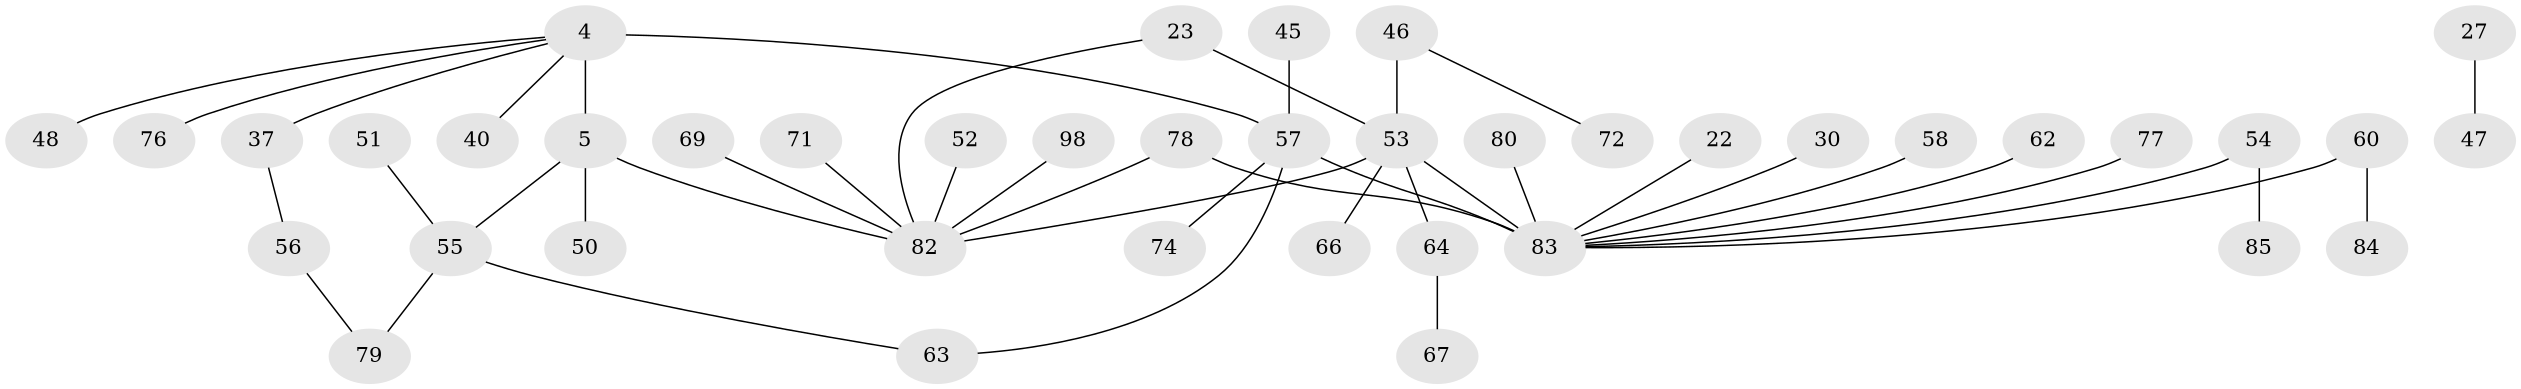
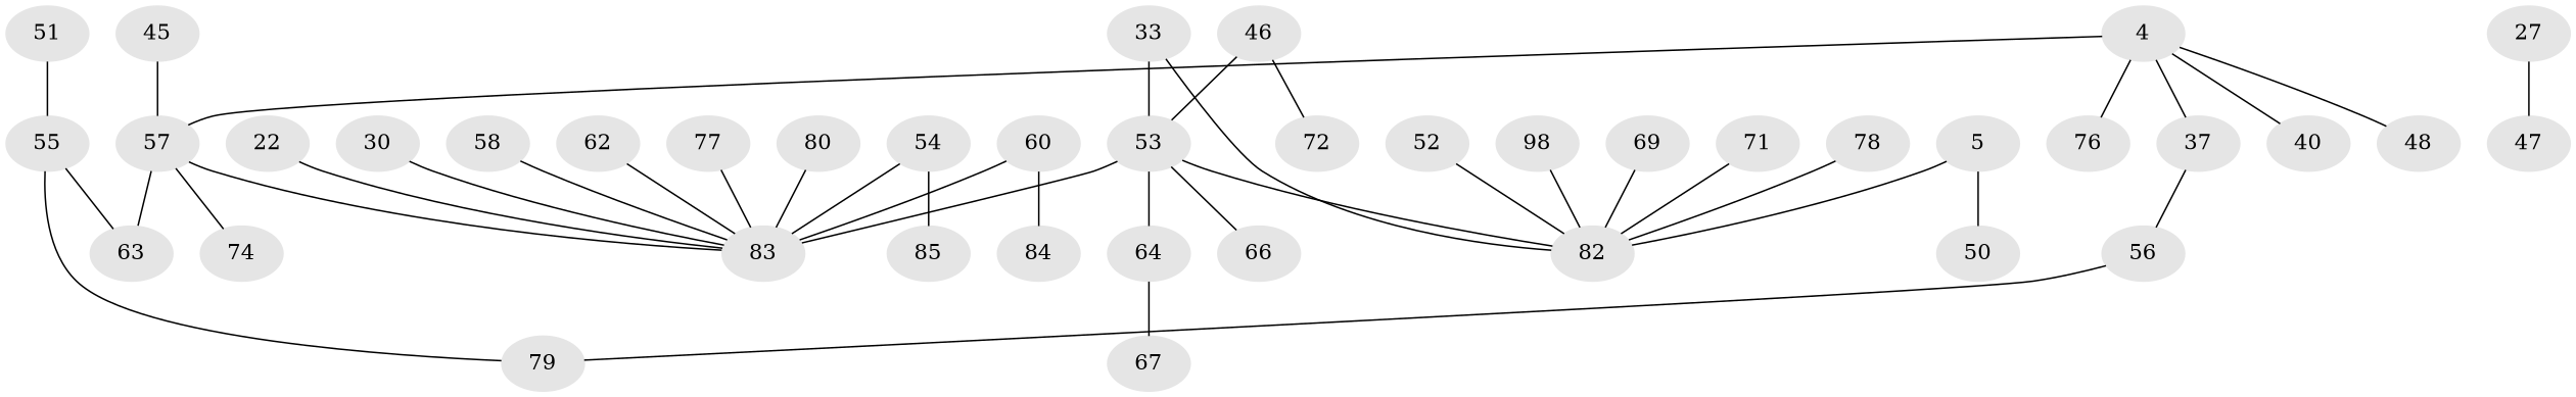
  graph {
    node [color=gray90 style=filled]
    4 [super="+3+1"]
    5 [super="+2"]
    37 [super="+29+31"]
    40
    48 [super="+14"]
    57 [super="+12+8+10"]
    76
    50 [super="+28"]
    55 [super="+49+23"]
    82 [super="+38+61+39"]
    56
    83 [super="+42+41+13+11+65+35+43"]
    63 [super="+18+36"]
    74
    79
    22
    47 [super="+32"]
    27
    30
    53 [super="+24+44"]
    64
    66
-   33 [label=23]
+   33
    45
    46
    72
    51
    52
    67
    54
    85
    58
    60
    84
    62
    n36 [label=98]
    69
    71
    77
    78 [super="+75+73"]
    80
-   4 -- 5 [weight=3]
    4 -- 37
    4 -- 40
    4 -- 48
    4 -- 57 [weight=2]
    4 -- 76
    5 -- 50
-   5 -- 55
    5 -- 82
    37 -- 56
    57 -- 83 [weight=2]
    57 -- 63
    57 -- 74
    55 -- 63
    55 -- 79
    56 -- 79
    22 -- 83
    27 -- 47 [weight=2]
    30 -- 83
    53 -- 82
    53 -- 83 [weight=4]
    53 -- 64
    53 -- 66 [weight=2]
    64 -- 67
    33 -- 82
    33 -- 53 [weight=2]
    45 -- 57
    46 -- 53 [weight=2]
    46 -- 72
    51 -- 55
    52 -- 82
    54 -- 83
    54 -- 85
    58 -- 83
    60 -- 83
    60 -- 84
    62 -- 83
    n36 -- 82
    69 -- 82
    71 -- 82
    77 -- 83
    78 -- 82
-   78 -- 83 [weight=2]
    80 -- 83
  }
